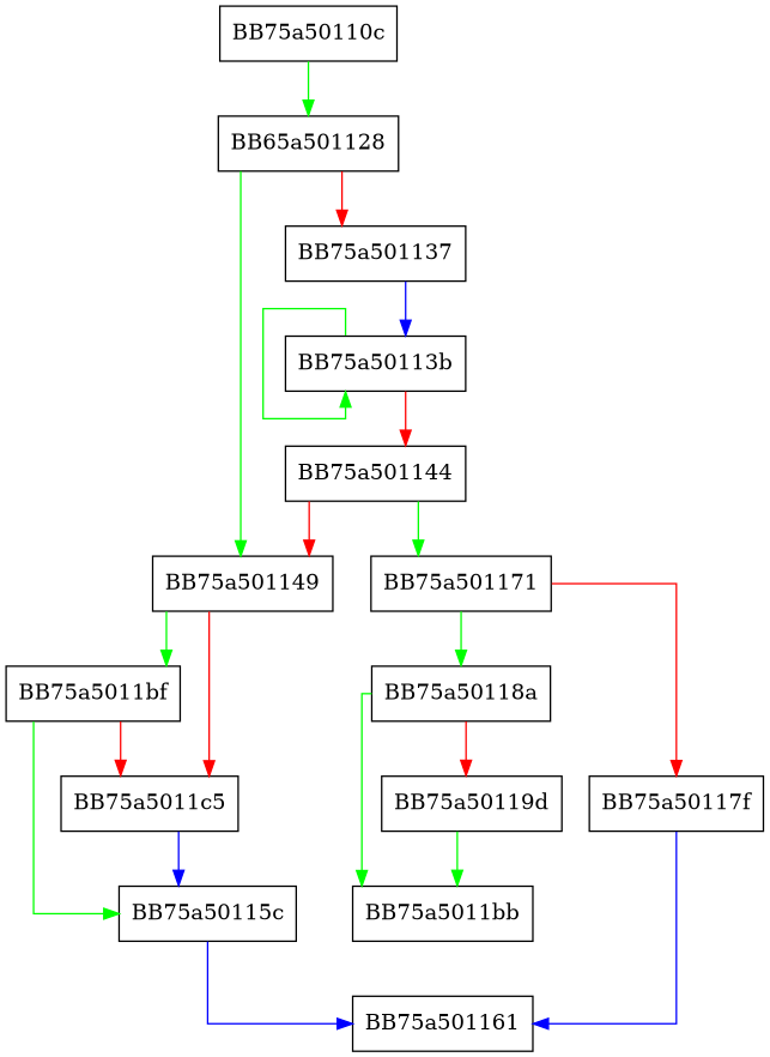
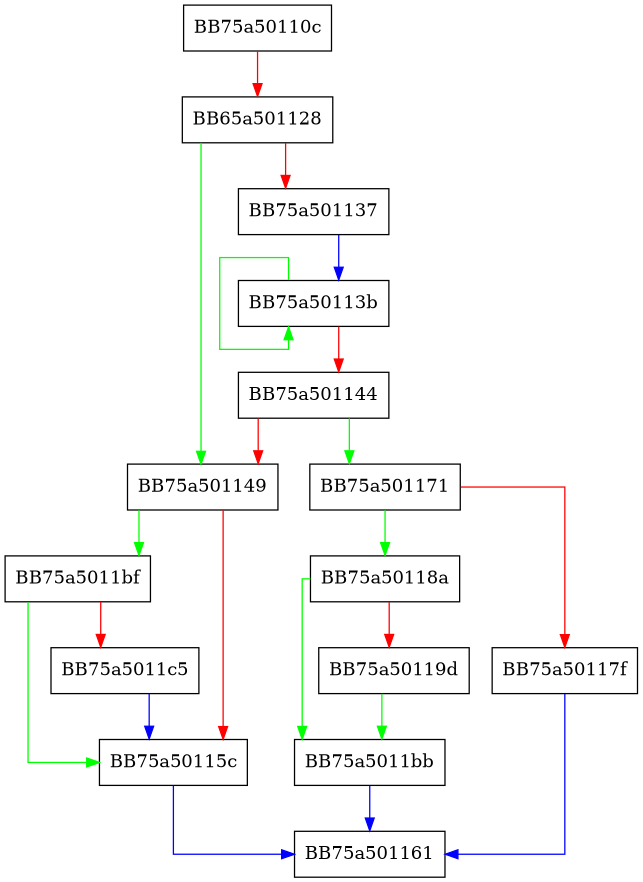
  digraph {
    splines=ortho
    node [shape=box]
    edge [color=green]
    n1 [label=BB65a501128]
    BB75a50110c
    BB75a501149
    BB75a501137
    BB75a5011bf
    BB75a50115c
    BB75a50113b
    BB75a5011c5
    BB75a501161
    BB75a501144
    BB75a501171
    BB75a50118a
    BB75a50117f
    BB75a5011bb
    BB75a50119d
    n1 -> BB75a501149
    n1 -> BB75a501137 [color=red]
-   BB75a50110c -> n1
+   BB75a50110c -> n1 [color=red]
    BB75a501149 -> BB75a5011bf
-   BB75a501149 -> BB75a5011c5 [color=red]
+   BB75a501149 -> BB75a50115c [color=red]
    BB75a501137 -> BB75a50113b [color=blue]
    BB75a5011bf -> BB75a50115c
    BB75a5011bf -> BB75a5011c5 [color=red]
    BB75a50115c -> BB75a501161 [color=blue]
    BB75a50113b -> BB75a50113b
    BB75a50113b -> BB75a501144 [color=red]
    BB75a5011c5 -> BB75a50115c [color=blue]
    BB75a501144 -> BB75a501149 [color=red]
    BB75a501144 -> BB75a501171
    BB75a501171 -> BB75a50118a
    BB75a501171 -> BB75a50117f [color=red]
    BB75a50118a -> BB75a5011bb
    BB75a50118a -> BB75a50119d [color=red]
    BB75a50117f -> BB75a501161 [color=blue]
+   BB75a5011bb -> BB75a501161 [color=blue]
    BB75a50119d -> BB75a5011bb
  }
